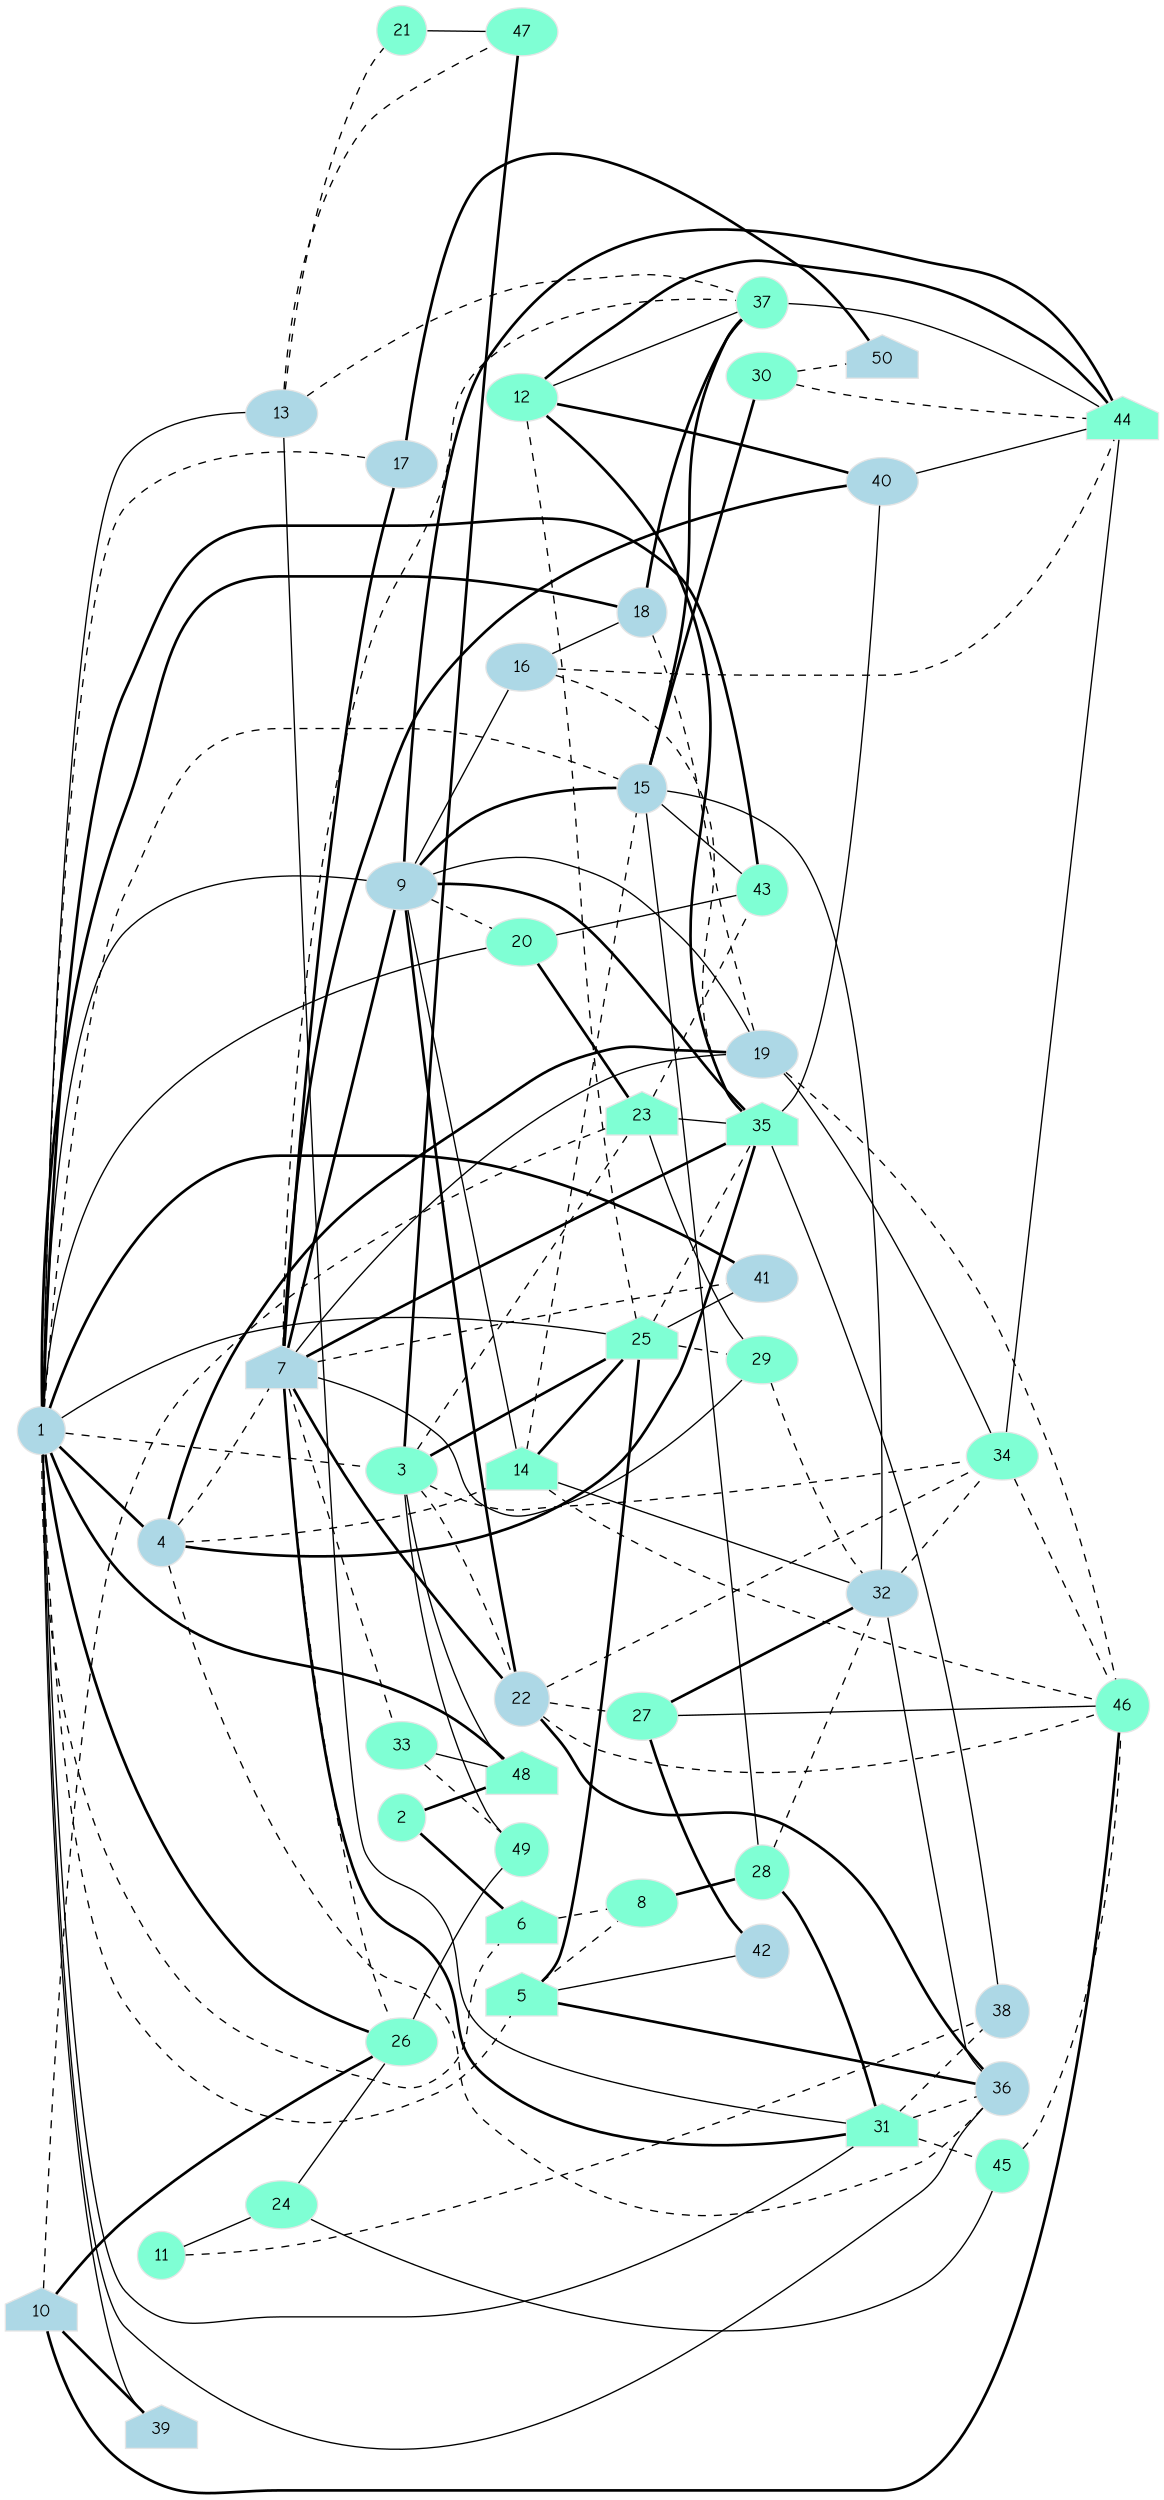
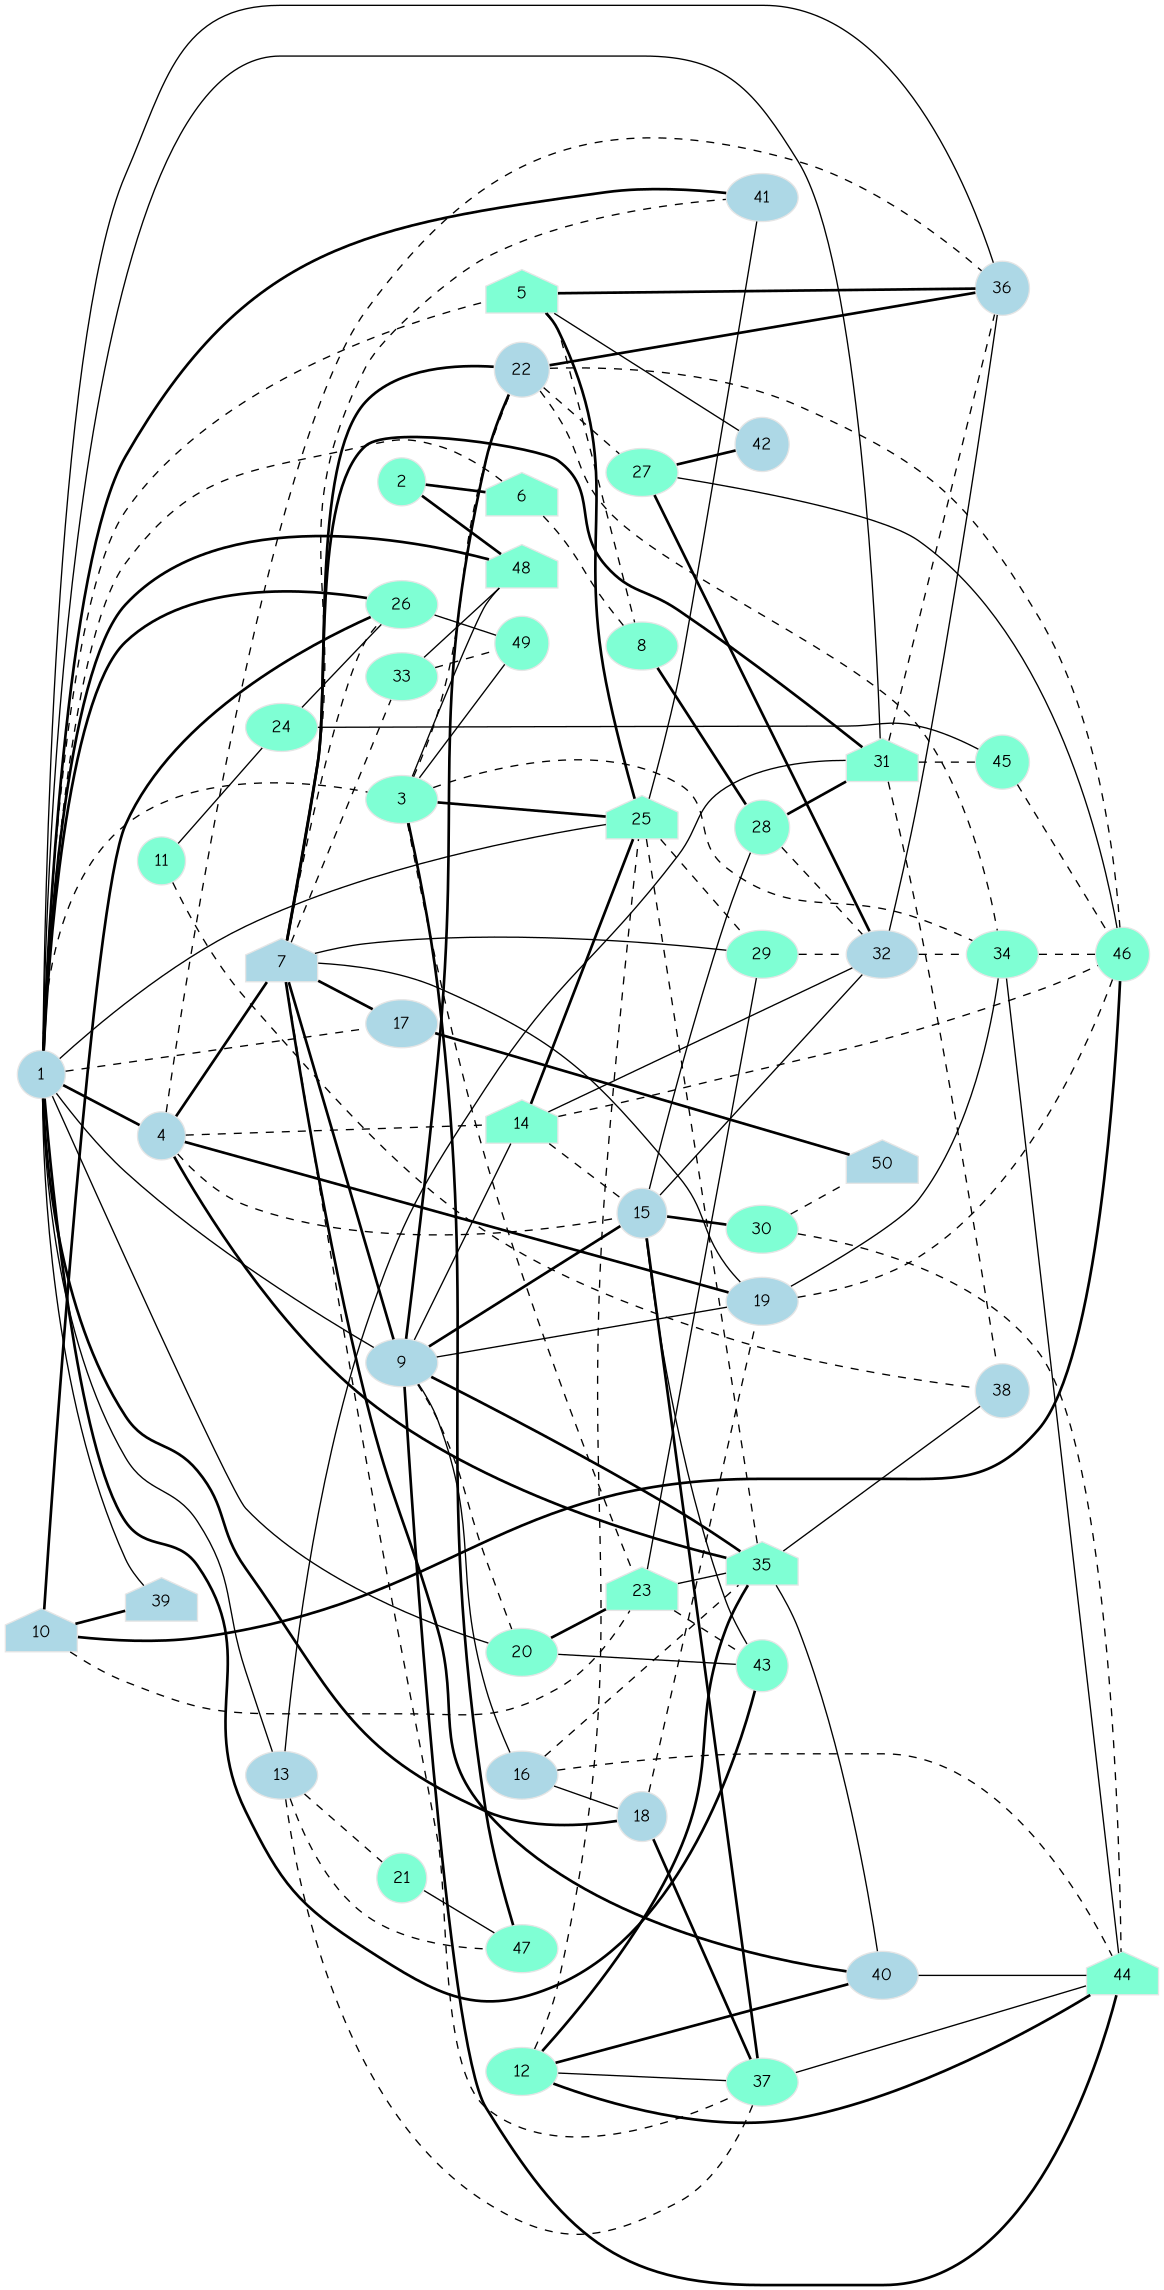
  graph {
    fontname="Comic Neue"
    rankdir=LR
    node [color=gray90 fillcolor=aquamarine fontname="Comic Neue" shape=ellipse style=filled]
    edge [fontname="Comic Neue" style=dashed weight=1.0]
    1 [fillcolor=lightblue shape=circle]
    3
    4 [fillcolor=lightblue shape=circle]
    5 [shape=house]
    6 [shape=house]
    9 [fillcolor=lightblue]
    13 [fillcolor=lightblue]
    17 [fillcolor=lightblue]
    18 [fillcolor=lightblue shape=circle]
    20
    25 [shape=house]
    26
    31 [shape=house]
    36 [fillcolor=lightblue shape=circle]
    39 [fillcolor=lightblue shape=house]
    41 [fillcolor=lightblue]
    43 [shape=circle]
    48 [shape=house]
    22 [fillcolor=lightblue shape=circle]
    23 [shape=house]
    34
    47
    49 [shape=circle]
    7 [fillcolor=lightblue shape=house]
    14 [shape=house]
    15 [fillcolor=lightblue shape=circle]
    19 [fillcolor=lightblue]
    35 [shape=house]
    8
    42 [fillcolor=lightblue shape=circle]
    16 [fillcolor=lightblue]
    44 [shape=house]
-   37 [shape=circle]
+   37
    21 [shape=circle]
    50 [fillcolor=lightblue shape=house]
    29
    38 [fillcolor=lightblue shape=circle]
    45 [shape=circle]
    2 [shape=circle]
    46 [shape=circle]
    27
    33
    40 [fillcolor=lightblue]
    32 [fillcolor=lightblue]
    28 [shape=circle]
    30
    10 [fillcolor=lightblue shape=house]
    11 [shape=circle]
    24
    12
    1 -- 3 [weight=3.0]
    1 -- 4 [style=bold weight=2.0]
    1 -- 5
    1 -- 6
    1 -- 9 [style=solid]
    1 -- 13 [style=solid weight=2.0]
    1 -- 17
    1 -- 18 [style=bold]
    1 -- 20 [style=solid]
    1 -- 25 [style=solid]
    1 -- 26 [style=bold]
    1 -- 31 [style=solid]
    1 -- 36 [style=solid]
    1 -- 39 [style=solid weight=3.0]
    1 -- 41 [style=bold]
    1 -- 43 [style=bold]
    1 -- 48 [style=bold]
    3 -- 25 [style=bold]
    3 -- 48 [style=solid]
    3 -- 22
    3 -- 23
    3 -- 34
    3 -- 47 [style=bold]
    3 -- 49 [style=solid]
    4 -- 36
-   4 -- 7
+   4 -- 7 [style=bold]
    4 -- 14
-   1 -- 15 [weight=2.0]
+   4 -- 15 [weight=2.0]
    4 -- 19 [style=bold]
    4 -- 35 [style=bold]
    5 -- 25 [style=bold]
    5 -- 36 [style=bold]
    5 -- 8
    5 -- 42 [style=solid]
    6 -- 8
    9 -- 20
    9 -- 22 [style=bold]
    9 -- 14 [style=solid]
    9 -- 15 [style=bold]
    9 -- 19 [style=solid weight=2.0]
    9 -- 35 [style=bold]
    9 -- 16 [style=solid]
    9 -- 44 [style=bold]
    13 -- 31 [style=solid weight=2.0]
    13 -- 47
    13 -- 37
    13 -- 21
    17 -- 50 [style=bold]
    18 -- 19
    18 -- 37 [style=bold]
    20 -- 43 [style=solid]
    20 -- 23 [style=bold]
    25 -- 41 [style=solid]
    25 -- 35
    25 -- 29
    26 -- 49 [style=solid]
    31 -- 36
    31 -- 38
    31 -- 45
    22 -- 36 [style=bold]
    22 -- 34
    22 -- 46
    22 -- 27
    23 -- 43
    23 -- 35 [style=solid]
    23 -- 29 [style=solid]
    34 -- 44 [style=solid]
    34 -- 46
    7 -- 9 [style=bold weight=2.0]
    7 -- 17 [style=bold]
    7 -- 26
    7 -- 31 [style=bold]
    7 -- 41
    7 -- 22 [style=bold weight=2.0]
    7 -- 19 [style=solid weight=4.0]
-   7 -- 35 [style=bold]
    7 -- 37
    7 -- 29 [style=solid]
    7 -- 33
    7 -- 40 [style=bold]
    14 -- 25 [style=bold]
    14 -- 15 [weight=3.0]
    14 -- 46
    14 -- 32 [style=solid weight=2.0]
    15 -- 43 [style=solid]
    15 -- 37 [style=bold]
    15 -- 32 [style=solid]
    15 -- 28 [style=solid]
    15 -- 30 [style=bold]
    19 -- 34 [style=solid]
    19 -- 46
    35 -- 38 [style=solid]
    35 -- 40 [style=solid]
    8 -- 28 [style=bold]
    16 -- 18 [style=solid]
    16 -- 35
    16 -- 44
    37 -- 44 [style=solid]
    21 -- 47 [style=solid]
    29 -- 32
    45 -- 46
    2 -- 6 [style=bold]
    2 -- 48 [style=bold]
    27 -- 42 [style=bold]
    27 -- 46 [style=solid]
    27 -- 32 [style=bold]
    33 -- 48 [style=solid]
    33 -- 49
    40 -- 44 [style=solid]
    32 -- 36 [style=solid]
    32 -- 34
    28 -- 31 [style=bold]
    28 -- 32
    30 -- 44
    30 -- 50
    10 -- 26 [style=bold]
    10 -- 39 [style=bold]
    10 -- 23
    10 -- 46 [style=bold]
    11 -- 38
    11 -- 24 [style=solid]
    24 -- 26 [style=solid weight=2.0]
    24 -- 45 [style=solid]
    12 -- 25
    12 -- 35 [style=bold]
    12 -- 44 [style=bold]
    12 -- 37 [style=solid]
    12 -- 40 [style=bold weight=2.0]
  }
